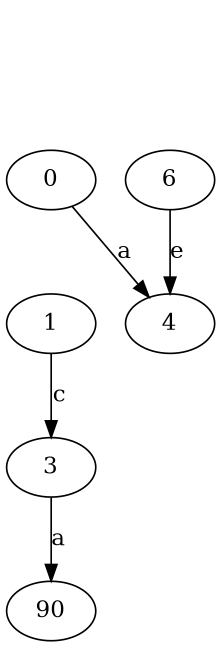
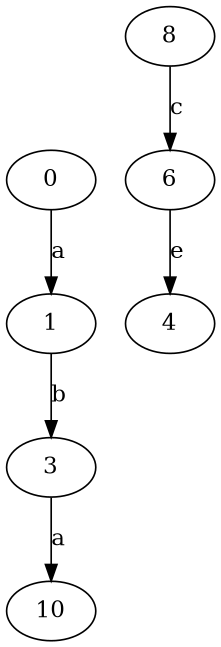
  strict digraph {
    1
    3
-   10 [label=90]
+   10
    6
    4
+   8
    0
-   1 -> 3 [label=c]
+   1 -> 3 [label=b]
    3 -> 10 [label=a]
    6 -> 4 [label=e]
-   0 -> 4 [label=a]
+   8 -> 6 [label=c]
+   0 -> 1 [label=a]
  }
